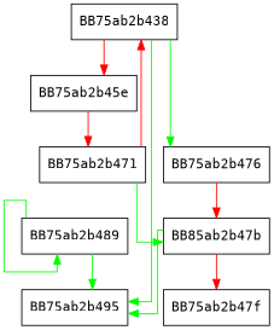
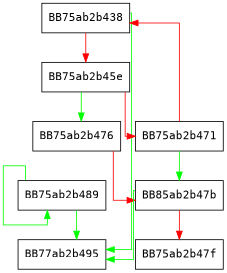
  digraph {
    fontname="DejaVu Sans Mono"
    splines=ortho
    node [fontname="DejaVu Sans Mono" shape=box]
    edge [color=green fontname="DejaVu Sans Mono"]
    BB75ab2b438
-   BB75ab2b495
+   BB75ab2b495 [label=BB77ab2b495]
    BB75ab2b45e
    BB75ab2b476
    BB75ab2b471
    n6 [label=BB85ab2b47b]
    BB75ab2b47f
    BB75ab2b489
    BB75ab2b438 -> BB75ab2b495
    BB75ab2b438 -> BB75ab2b45e [color=red]
-   BB75ab2b438 -> BB75ab2b476
+   BB75ab2b45e -> BB75ab2b476
    BB75ab2b45e -> BB75ab2b471 [color=red]
    BB75ab2b476 -> n6 [color=red]
    BB75ab2b471 -> BB75ab2b438 [color=red]
    BB75ab2b471 -> n6
    n6 -> BB75ab2b495
    n6 -> BB75ab2b47f [color=red]
    BB75ab2b489 -> BB75ab2b495
    BB75ab2b489 -> BB75ab2b489
  }
